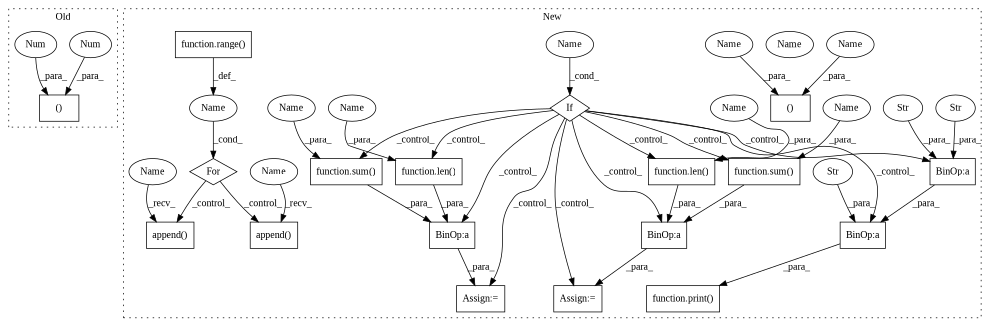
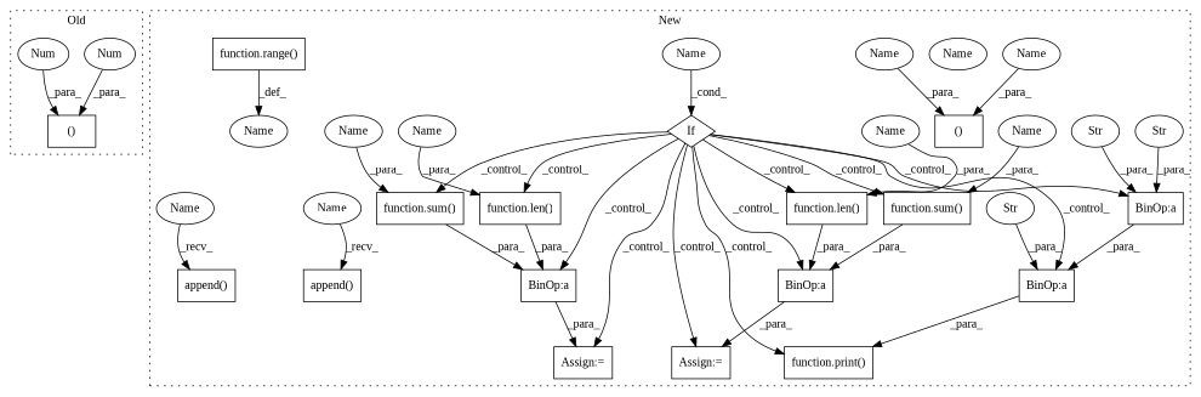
  digraph {
    fontname="Liberation Serif"
    node [a=87 fontname="Liberation Serif" l=7 s=13878 shape=box]
    edge [fontname="Liberation Serif"]
    n1 [a=54 l=5 label="()" s=12675]
    n2 [a=76 l=3 label=Num s=12677 shape=ellipse]
    n3 [a=76 l=3 label=Num s=12672 shape=ellipse]
    n4 [a=75 l="4,1" label="function.sum()" s="13473,13484"]
    n5 [a=68 l=3 label="Assign:=" s=13470]
    n6 [a=82 l=3 label="BinOp:a" s=13485]
    n7 [a=75 l="15,1" label="append()" s="13317,13352"]
    n8 [a=75 l="4,1" label="function.len()" s="13488,13499"]
    n9 [a=96 l=3 label=If s=13389 shape=diamond]
    n10 [a=54 l=9 label="()" s=12973]
    n11 [a=82 l=3 label="BinOp:a" s=13435]
    n12 [a=82 l=73 label="BinOp:a"]
    n13 [a=82 l=19 label="BinOp:a"]
    n14 [a=66 l=33 label=Str s=13951 shape=ellipse]
    n15 [a=66 l=35 label=Str s=13897 shape=ellipse]
    n16 [a=66 l=34 label=Str s=13844 shape=ellipse]
    n17 [a=75 l="6,1" label="function.range()" s="13009,13022"]
    n18 [a=75 l="23,14" label="function.print()" s="13821,13984"]
-   n19 [a=107 l="4,14" label=For s="13000,13023" shape=diamond]
    n20 [a=75 l="15,1" label="append()" s="13260,13295"]
    n21 [l=1 label=Name s=13004 shape=ellipse]
    n22 [label=Name s=13392 shape=ellipse]
    n23 [a=68 l=3 label="Assign:=" s=13420]
    n24 [a=75 l="4,1" label="function.len()" s="13438,13449"]
    n25 [a=75 l="4,1" label="function.sum()" s="13423,13434"]
    n26 [label=Name s=12966 shape=ellipse]
    n27 [label=Name s=13392 shape=ellipse]
    n28 [label=Name s=13442 shape=ellipse]
    n29 [label=Name s=13260 shape=ellipse]
    n30 [label=Name s=13427 shape=ellipse]
    n31 [label=Name s=13477 shape=ellipse]
    n32 [label=Name s=13492 shape=ellipse]
    n33 [label=Name s=12975 shape=ellipse]
    n34 [label=Name s=13317 shape=ellipse]
    subgraph cluster_1 {
      label=Old
      style=dotted
      n1
      n2
      n3
    }
    subgraph cluster_2 {
      label=New
      style=dotted
      n4
      n5
      n6
      n7
      n8
      n9
      n10
      n11
      n12
      n13
      n14
      n15
      n16
      n17
      n18
-     n19
      n20
      n21
      n22
      n23
      n24
      n25
      n26
      n27
      n28
      n29
      n30
      n31
      n32
      n33
      n34
    }
    n2 -> n1 [label=_para_]
    n3 -> n1 [label=_para_]
    n4 -> n6 [label=_para_]
    n6 -> n5 [label=_para_]
    n8 -> n6 [label=_para_]
    n9 -> n4 [label=_control_]
    n9 -> n5 [label=_control_]
    n9 -> n6 [label=_control_]
    n9 -> n8 [label=_control_]
    n9 -> n11 [label=_control_]
    n9 -> n12 [label=_control_]
    n9 -> n13 [label=_control_]
+   n9 -> n18 [label=_control_]
    n9 -> n23 [label=_control_]
    n9 -> n24 [label=_control_]
    n9 -> n25 [label=_control_]
    n11 -> n23 [label=_para_]
    n12 -> n18 [label=_para_]
    n13 -> n12 [label=_para_]
    n14 -> n12 [label=_para_]
    n15 -> n13 [label=_para_]
    n16 -> n13 [label=_para_]
    n17 -> n21 [label=_def_]
-   n19 -> n7 [label=_control_]
-   n19 -> n20 [label=_control_]
-   n21 -> n19 [label=_cond_]
    n24 -> n11 [label=_para_]
    n25 -> n11 [label=_para_]
    n26 -> n10 [label=_para_]
    n27 -> n9 [label=_cond_]
    n28 -> n24 [label=_para_]
    n29 -> n20 [label=_recv_]
    n30 -> n25 [label=_para_]
    n31 -> n4 [label=_para_]
    n32 -> n8 [label=_para_]
    n33 -> n10 [label=_para_]
    n34 -> n7 [label=_recv_]
  }
